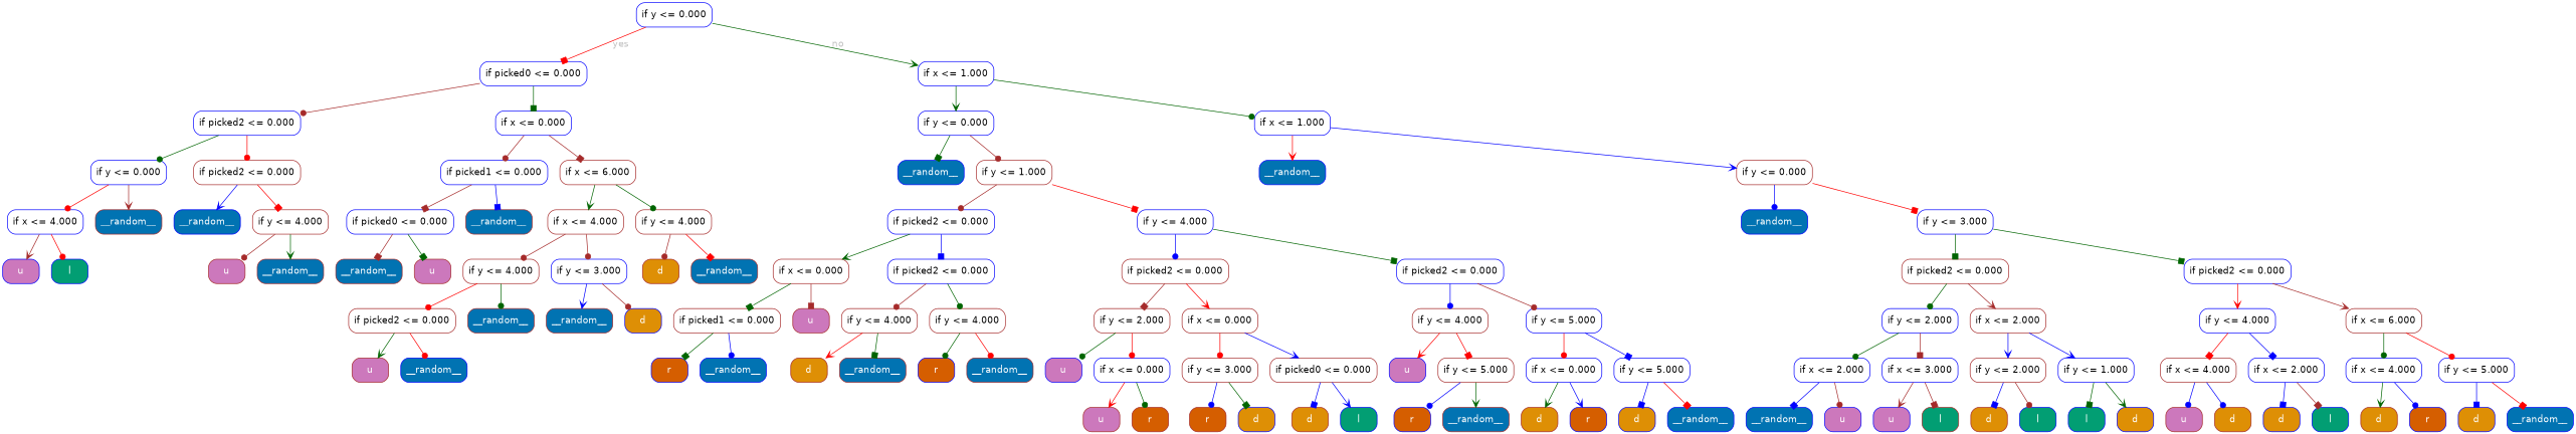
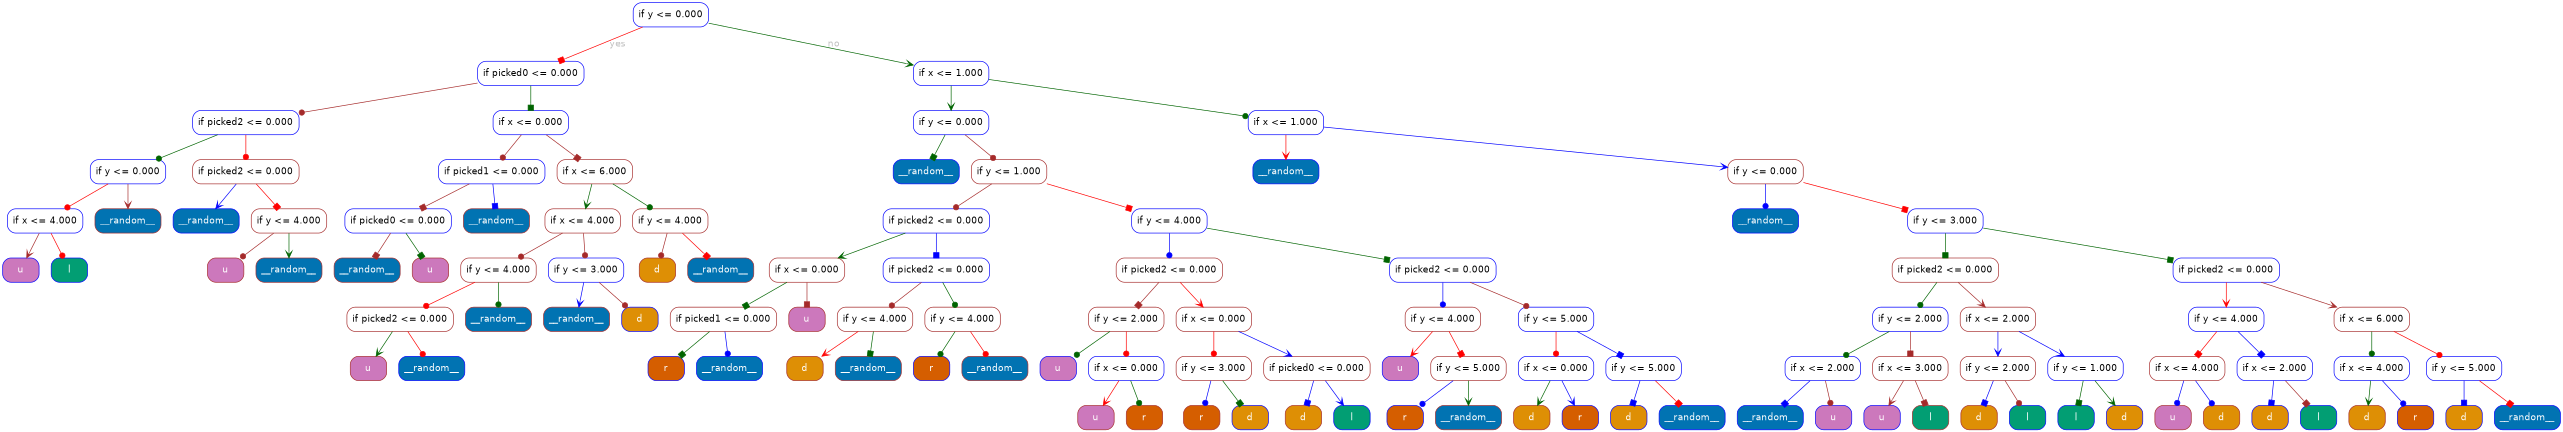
  digraph {
    node [color=blue fillcolor=white fontname=helvetica shape=box style="filled, rounded" fontcolor=white]
    edge [fontcolor=gray fontname=helvetica color=darkgreen arrowhead=dot]
    n1 [height=0.5 label="if y <= 0.000" width=1.5556 fontcolor=""]
    n2 [height=0.5 label="if picked0 <= 0.000" width=2.1944 fontcolor=""]
    n3 [height=0.5 label="if x <= 1.000" width=1.5556 fontcolor=""]
    n4 [height=0.5 label="if picked2 <= 0.000" width=2.1944 fontcolor=""]
    n5 [height=0.5 label="if x <= 0.000" width=1.5556 fontcolor=""]
    n6 [height=0.5 label="if y <= 0.000" width=1.5556 fontcolor=""]
    n7 [height=0.5 label="if x <= 1.000" width=1.5556 fontcolor=""]
    n8 [height=0.5 label="if y <= 0.000" width=1.5556 fontcolor=""]
    n9 [color=brown height=0.5 label="if picked2 <= 0.000" width=2.1944 fontcolor=""]
    n10 [height=0.5 label="if picked1 <= 0.000" width=2.1944 fontcolor=""]
    n11 [color=brown height=0.5 label="if x <= 6.000" width=1.5556 fontcolor=""]
    n12 [height=0.5 label="if x <= 4.000" width=1.5556 fontcolor=""]
    n13 [color=brown fillcolor="#0173b2" height=0.5 label=__random__ width=1.3611]
    n14 [fillcolor="#0173b2" height=0.5 label=__random__ width=1.3611]
    n15 [color=brown height=0.5 label="if y <= 4.000" width=1.5556 fontcolor=""]
    n16 [fillcolor="#cc78bc" height=0.5 label=u width=0.75]
    n17 [fillcolor="#029e73" height=0.5 label=l width=0.75]
    n18 [color=brown fillcolor="#cc78bc" height=0.5 label=u width=0.75]
    n19 [color=brown fillcolor="#0173b2" height=0.5 label=__random__ width=1.3611]
    n20 [height=0.5 label="if picked0 <= 0.000" width=2.1944 fontcolor=""]
    n21 [color=brown fillcolor="#0173b2" height=0.5 label=__random__ width=1.3611]
    n22 [color=brown height=0.5 label="if x <= 4.000" width=1.5556 fontcolor=""]
    n23 [color=brown height=0.5 label="if y <= 4.000" width=1.5556 fontcolor=""]
    n24 [color=brown fillcolor="#0173b2" height=0.5 label=__random__ width=1.3611]
    n25 [color=brown fillcolor="#cc78bc" height=0.5 label=u width=0.75]
    n26 [color=brown height=0.5 label="if y <= 4.000" width=1.5556 fontcolor=""]
    n27 [height=0.5 label="if y <= 3.000" width=1.5556 fontcolor=""]
    n28 [color=brown fillcolor="#de8f05" height=0.5 label=d width=0.75]
    n29 [color=brown fillcolor="#0173b2" height=0.5 label=__random__ width=1.3611]
    n30 [color=brown height=0.5 label="if picked2 <= 0.000" width=2.1944 fontcolor=""]
    n31 [color=brown fillcolor="#0173b2" height=0.5 label=__random__ width=1.3611]
    n32 [color=brown fillcolor="#0173b2" height=0.5 label=__random__ width=1.3611]
    n33 [fillcolor="#de8f05" height=0.5 label=d width=0.75]
    n34 [color=brown fillcolor="#cc78bc" height=0.5 label=u width=0.75]
    n35 [fillcolor="#0173b2" height=0.5 label=__random__ width=1.3611]
    n36 [fillcolor="#0173b2" height=0.5 label=__random__ width=1.3611]
    n37 [color=brown height=0.5 label="if y <= 1.000" width=1.5556 fontcolor=""]
    n38 [fillcolor="#0173b2" height=0.5 label=__random__ width=1.3611]
    n39 [color=brown height=0.5 label="if y <= 0.000" width=1.5556 fontcolor=""]
    n40 [height=0.5 label="if picked2 <= 0.000" width=2.1944 fontcolor=""]
    n41 [height=0.5 label="if y <= 4.000" width=1.5556 fontcolor=""]
    n42 [color=brown height=0.5 label="if x <= 0.000" width=1.5556 fontcolor=""]
    n43 [height=0.5 label="if picked2 <= 0.000" width=2.1944 fontcolor=""]
    n44 [color=brown height=0.5 label="if picked2 <= 0.000" width=2.1944 fontcolor=""]
    n45 [height=0.5 label="if picked2 <= 0.000" width=2.1944 fontcolor=""]
    n46 [color=brown height=0.5 label="if picked1 <= 0.000" width=2.1944 fontcolor=""]
    n47 [color=brown fillcolor="#cc78bc" height=0.5 label=u width=0.75]
    n48 [color=brown height=0.5 label="if y <= 4.000" width=1.5556 fontcolor=""]
    n49 [color=brown height=0.5 label="if y <= 4.000" width=1.5556 fontcolor=""]
    n50 [fillcolor="#d55e00" height=0.5 label=r width=0.75]
    n51 [fillcolor="#0173b2" height=0.5 label=__random__ width=1.3611]
    n52 [color=brown fillcolor="#de8f05" height=0.5 label=d width=0.75]
    n53 [color=brown fillcolor="#0173b2" height=0.5 label=__random__ width=1.3611]
    n54 [fillcolor="#d55e00" height=0.5 label=r width=0.75]
    n55 [color=brown fillcolor="#0173b2" height=0.5 label=__random__ width=1.3611]
    n56 [color=brown height=0.5 label="if y <= 2.000" width=1.5556 fontcolor=""]
    n57 [color=brown height=0.5 label="if x <= 0.000" width=1.5556 fontcolor=""]
    n58 [color=brown height=0.5 label="if y <= 4.000" width=1.5556 fontcolor=""]
    n59 [height=0.5 label="if y <= 5.000" width=1.5556 fontcolor=""]
    n60 [fillcolor="#cc78bc" height=0.5 label=u width=0.75]
    n61 [height=0.5 label="if x <= 0.000" width=1.5556 fontcolor=""]
    n62 [color=brown height=0.5 label="if y <= 3.000" width=1.5556 fontcolor=""]
    n63 [color=brown height=0.5 label="if picked0 <= 0.000" width=2.1944 fontcolor=""]
    n64 [color=brown fillcolor="#cc78bc" height=0.5 label=u width=0.75]
    n65 [color=brown fillcolor="#d55e00" height=0.5 label=r width=0.75]
    n66 [color=brown fillcolor="#d55e00" height=0.5 label=r width=0.75]
    n67 [fillcolor="#de8f05" height=0.5 label=d width=0.75]
    n68 [color=brown fillcolor="#de8f05" height=0.5 label=d width=0.75]
    n69 [fillcolor="#029e73" height=0.5 label=l width=0.75]
    n70 [fillcolor="#cc78bc" height=0.5 label=u width=0.75]
    n71 [color=brown height=0.5 label="if y <= 5.000" width=1.5556 fontcolor=""]
    n72 [height=0.5 label="if x <= 0.000" width=1.5556 fontcolor=""]
    n73 [height=0.5 label="if y <= 5.000" width=1.5556 fontcolor=""]
    n74 [fillcolor="#d55e00" height=0.5 label=r width=0.75]
    n75 [color=brown fillcolor="#0173b2" height=0.5 label=__random__ width=1.3611]
    n76 [color=brown fillcolor="#de8f05" height=0.5 label=d width=0.75]
    n77 [fillcolor="#d55e00" height=0.5 label=r width=0.75]
    n78 [fillcolor="#de8f05" height=0.5 label=d width=0.75]
    n79 [fillcolor="#0173b2" height=0.5 label=__random__ width=1.3611]
    n80 [fillcolor="#0173b2" height=0.5 label=__random__ width=1.3611]
    n81 [height=0.5 label="if y <= 3.000" width=1.5556 fontcolor=""]
    n82 [color=brown height=0.5 label="if picked2 <= 0.000" width=2.1944 fontcolor=""]
    n83 [height=0.5 label="if picked2 <= 0.000" width=2.1944 fontcolor=""]
    n84 [height=0.5 label="if y <= 2.000" width=1.5556 fontcolor=""]
    n85 [color=brown height=0.5 label="if x <= 2.000" width=1.5556 fontcolor=""]
    n86 [height=0.5 label="if y <= 4.000" width=1.5556 fontcolor=""]
    n87 [color=brown height=0.5 label="if x <= 6.000" width=1.5556 fontcolor=""]
    n88 [height=0.5 label="if x <= 2.000" width=1.5556 fontcolor=""]
-   n89 [height=0.5 label="if x <= 3.000" width=1.5556 fontcolor=""]
+   n89 [color=brown height=0.5 label="if x <= 3.000" width=1.5556 fontcolor=""]
    n90 [color=brown height=0.5 label="if y <= 2.000" width=1.5556 fontcolor=""]
    n91 [height=0.5 label="if y <= 1.000" width=1.5556 fontcolor=""]
    n92 [fillcolor="#0173b2" height=0.5 label=__random__ width=1.3611]
    n93 [fillcolor="#cc78bc" height=0.5 label=u width=0.75]
    n94 [fillcolor="#cc78bc" height=0.5 label=u width=0.75]
    n95 [color=brown fillcolor="#029e73" height=0.5 label=l width=0.75]
    n96 [color=brown fillcolor="#de8f05" height=0.5 label=d width=0.75]
    n97 [fillcolor="#029e73" height=0.5 label=l width=0.75]
    n98 [fillcolor="#029e73" height=0.5 label=l width=0.75]
    n99 [fillcolor="#de8f05" height=0.5 label=d width=0.75]
    n100 [color=brown height=0.5 label="if x <= 4.000" width=1.5556 fontcolor=""]
    n101 [height=0.5 label="if x <= 2.000" width=1.5556 fontcolor=""]
    n102 [height=0.5 label="if x <= 4.000" width=1.5556 fontcolor=""]
    n103 [height=0.5 label="if y <= 5.000" width=1.5556 fontcolor=""]
    n104 [color=brown fillcolor="#cc78bc" height=0.5 label=u width=0.75]
    n105 [color=brown fillcolor="#de8f05" height=0.5 label=d width=0.75]
    n106 [fillcolor="#de8f05" height=0.5 label=d width=0.75]
    n107 [fillcolor="#029e73" height=0.5 label=l width=0.75]
    n108 [color=brown fillcolor="#de8f05" height=0.5 label=d width=0.75]
    n109 [fillcolor="#d55e00" height=0.5 label=r width=0.75]
    n110 [fillcolor="#de8f05" height=0.5 label=d width=0.75]
    n111 [fillcolor="#0173b2" height=0.5 label=__random__ width=1.3611]
    n1 -> n2 [label=yes color=red arrowhead=box]
    n1 -> n3 [label=no arrowhead=vee]
    n2 -> n4 [color=brown]
    n2 -> n5 [arrowhead=box]
    n3 -> n6 [arrowhead=vee]
    n3 -> n7
    n4 -> n8
    n4 -> n9 [color=red]
    n5 -> n10 [color=brown]
    n5 -> n11 [color=brown arrowhead=box]
    n6 -> n36 [arrowhead=box]
    n6 -> n37 [color=brown]
    n7 -> n38 [color=red arrowhead=vee]
    n7 -> n39 [color=blue arrowhead=vee]
    n8 -> n12 [color=red]
    n8 -> n13 [color=brown arrowhead=vee]
    n9 -> n14 [color=blue arrowhead=vee]
    n9 -> n15 [color=red arrowhead=box]
    n10 -> n20 [color=brown arrowhead=box]
    n10 -> n21 [color=blue arrowhead=box]
    n11 -> n22 [arrowhead=vee]
    n11 -> n23
    n12 -> n16 [color=brown arrowhead=vee]
    n12 -> n17 [color=red]
    n15 -> n18 [color=brown]
    n15 -> n19 [arrowhead=vee]
    n20 -> n24 [color=brown arrowhead=box]
    n20 -> n25 [arrowhead=box]
    n22 -> n26 [color=brown]
    n22 -> n27 [color=brown]
    n23 -> n28 [color=brown]
    n23 -> n29 [color=red arrowhead=box]
    n26 -> n30 [color=red]
    n26 -> n31
    n27 -> n32 [color=blue arrowhead=vee]
    n27 -> n33 [color=brown]
    n30 -> n34 [arrowhead=vee]
    n30 -> n35 [color=red]
    n37 -> n40 [color=brown]
    n37 -> n41 [color=red arrowhead=box]
    n39 -> n80 [color=blue]
    n39 -> n81 [color=red arrowhead=box]
    n40 -> n42 [arrowhead=vee]
    n40 -> n43 [color=blue arrowhead=box]
    n41 -> n44 [color=blue]
    n41 -> n45 [arrowhead=box]
    n42 -> n46 [arrowhead=box]
    n42 -> n47 [color=brown arrowhead=box]
    n43 -> n48 [color=brown]
    n43 -> n49
    n44 -> n56 [color=brown arrowhead=box]
    n44 -> n57 [color=red arrowhead=vee]
    n45 -> n58 [color=blue]
    n45 -> n59 [color=brown]
    n46 -> n50 [arrowhead=box]
    n46 -> n51 [color=blue]
    n48 -> n52 [color=red arrowhead=vee]
    n48 -> n53 [arrowhead=box]
    n49 -> n54
    n49 -> n55 [color=red]
    n56 -> n60
    n56 -> n61 [color=red]
    n57 -> n62 [color=red]
    n57 -> n63 [color=blue arrowhead=vee]
    n58 -> n70 [color=red arrowhead=vee]
    n58 -> n71 [color=red arrowhead=box]
    n59 -> n72 [color=red]
    n59 -> n73 [color=blue arrowhead=box]
    n61 -> n64 [color=red arrowhead=vee]
    n61 -> n65
    n62 -> n66 [color=blue]
    n62 -> n67 [arrowhead=box]
    n63 -> n68 [color=blue arrowhead=box]
    n63 -> n69 [color=blue arrowhead=vee]
    n71 -> n74 [color=blue]
    n71 -> n75 [arrowhead=vee]
    n72 -> n76 [arrowhead=vee]
    n72 -> n77 [color=blue arrowhead=vee]
    n73 -> n78 [color=blue arrowhead=box]
    n73 -> n79 [color=red arrowhead=box]
    n81 -> n82 [arrowhead=box]
    n81 -> n83 [arrowhead=box]
    n82 -> n84
    n82 -> n85 [color=brown arrowhead=vee]
    n83 -> n86 [color=red arrowhead=vee]
    n83 -> n87 [color=brown arrowhead=vee]
    n84 -> n88
    n84 -> n89 [color=brown arrowhead=box]
    n85 -> n90 [color=blue arrowhead=vee]
    n85 -> n91 [color=blue arrowhead=vee]
    n86 -> n100 [color=red arrowhead=box]
    n86 -> n101 [color=blue arrowhead=box]
    n87 -> n102
    n87 -> n103 [color=red]
    n88 -> n92 [color=blue arrowhead=box]
    n88 -> n93 [color=brown]
    n89 -> n94 [color=brown arrowhead=vee]
    n89 -> n95 [color=brown arrowhead=box]
    n90 -> n96 [color=blue arrowhead=box]
    n90 -> n97 [color=brown]
    n91 -> n98 [arrowhead=box]
    n91 -> n99 [arrowhead=vee]
    n100 -> n104 [color=blue]
    n100 -> n105 [color=blue]
    n101 -> n106 [color=blue arrowhead=box]
    n101 -> n107 [color=brown arrowhead=box]
    n102 -> n108 [arrowhead=vee]
    n102 -> n109 [color=blue]
    n103 -> n110 [color=blue arrowhead=box]
    n103 -> n111 [color=red arrowhead=box]
  }
